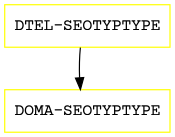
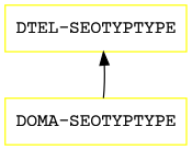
  digraph {
    fontname="Courier Prime"
    node [color=yellow shape=box fontname="Courier Prime"]
    "DTEL-SEOTYPTYPE"
    "DOMA-SEOTYPTYPE"
-   "DTEL-SEOTYPTYPE" -> "DOMA-SEOTYPTYPE" [fontname="Courier Prime"]
+   "DOMA-SEOTYPTYPE" -> "DTEL-SEOTYPTYPE" [fontname="Courier Prime"]
  }
